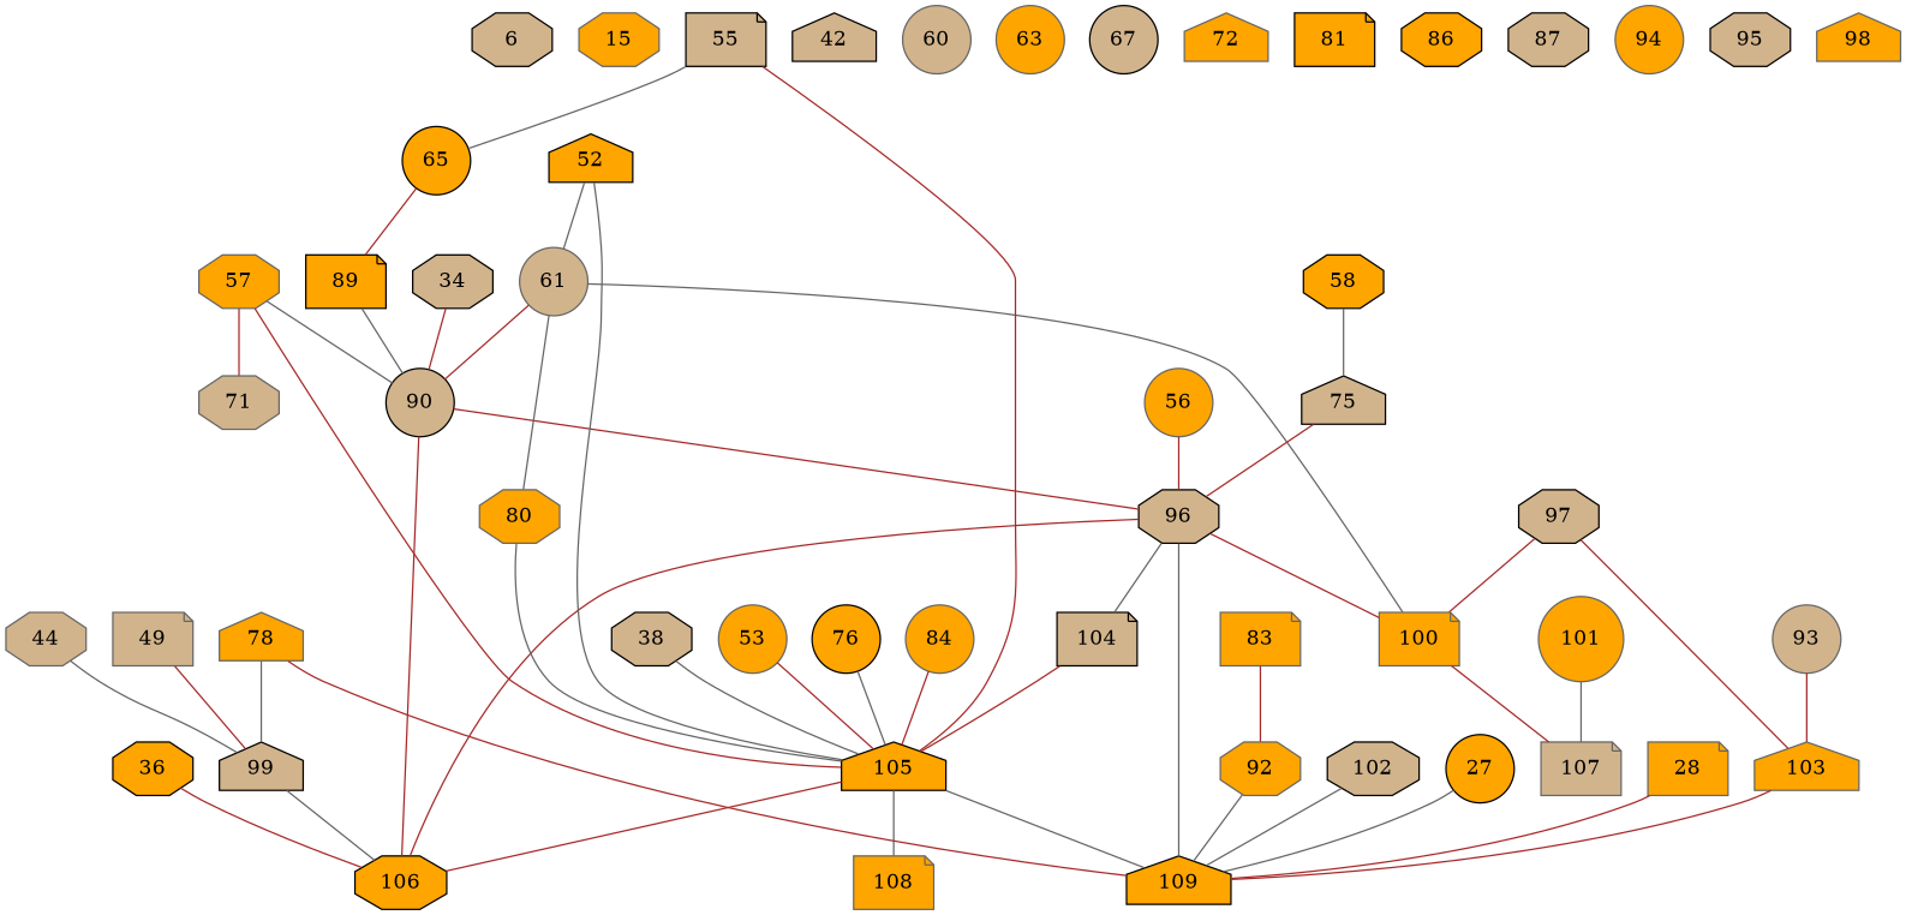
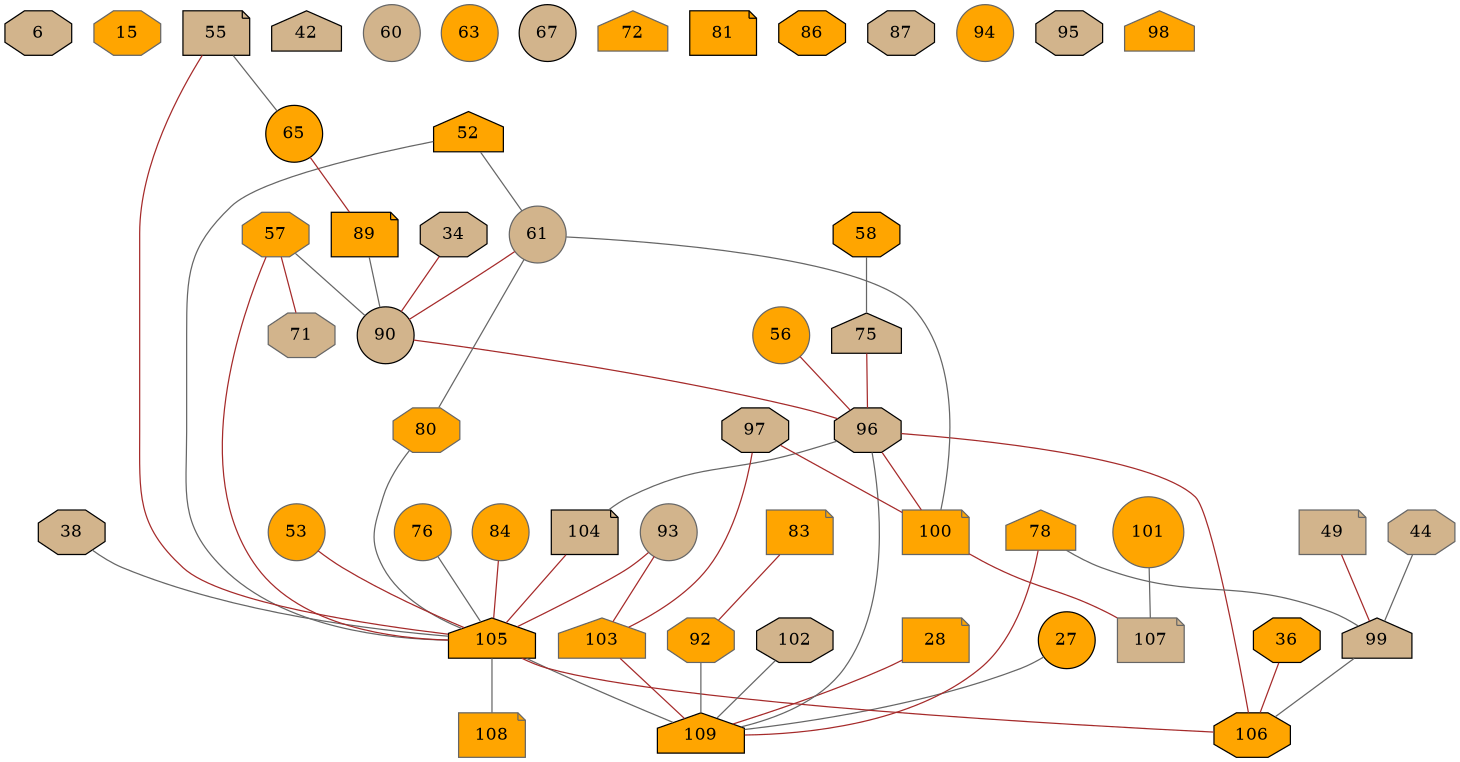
  graph {
    node [color=black fillcolor=orange shape=octagon style=filled]
    edge [color=brown]
    6 [fillcolor=tan]
    15 [color=gray40]
    109 [shape=house super="+66+24"]
    27 [shape=circle]
    28 [color=gray40 shape=note]
    90 [fillcolor=tan shape=circle super="+37+4+43"]
    106 [super="+39+79+85+16"]
    96 [fillcolor=tan super="+18+50"]
    34 [fillcolor=tan]
    36
    105 [shape=house super="+29+88"]
    108 [color=gray40 shape=note super="+1"]
    38 [fillcolor=tan]
    42 [fillcolor=tan shape=house]
    99 [fillcolor=tan shape=house super="+51"]
    44 [color=gray40 fillcolor=tan]
    49 [color=gray40 fillcolor=tan shape=note]
    52 [shape=house]
    61 [color=gray40 fillcolor=tan shape=circle]
    80 [color=gray40]
    100 [color=gray40 shape=note super="+69"]
    53 [color=gray40 shape=circle]
    65 [shape=circle super="+23+45"]
    89 [shape=note]
    55 [fillcolor=tan shape=note]
    104 [fillcolor=tan shape=note super="+62+68+41"]
    56 [color=gray40 shape=circle]
    57 [color=gray40 super="+25"]
    71 [color=gray40 fillcolor=tan]
    75 [fillcolor=tan shape=house]
    58
    60 [color=gray40 fillcolor=tan shape=circle]
    107 [color=gray40 fillcolor=tan shape=note]
    63 [color=gray40 shape=circle]
    67 [fillcolor=tan shape=circle super="+32"]
    72 [color=gray40 shape=house]
-   76 [shape=circle]
+   76 [color=gray40 shape=circle]
    103 [color=gray40 shape=house super="+12"]
    78 [color=gray40 shape=house]
    81 [shape=note super="+7+30"]
    83 [color=gray40 shape=note]
    92 [color=gray40]
    84 [color=gray40 shape=circle super="+20"]
    86
    87 [fillcolor=tan]
    93 [color=gray40 fillcolor=tan shape=circle super="+91"]
    94 [color=gray40 shape=circle]
    95 [fillcolor=tan]
    97 [fillcolor=tan super="+70"]
    98 [color=gray40 shape=house]
    101 [color=gray40 shape=circle]
    102 [fillcolor=tan]
    27 -- 109 [color=gray40]
    28 -- 109
-   90 -- 106
    90 -- 96
    96 -- 109 [color=gray40 weight=3]
    96 -- 106
    96 -- 100
    96 -- 104 [color=gray40]
    34 -- 90
    36 -- 106
    105 -- 109 [color=gray40 weight=5]
    105 -- 106 [weight=2]
    105 -- 108 [color=gray40]
    38 -- 105 [color=gray40]
    99 -- 106 [color=gray40 weight=2]
    44 -- 99 [color=gray40]
    49 -- 99
    52 -- 105 [color=gray40]
    52 -- 61 [color=gray40]
    61 -- 90
    61 -- 80 [color=gray40]
    61 -- 100 [color=gray40]
    80 -- 105 [color=gray40]
    100 -- 107
    53 -- 105
    65 -- 89
    89 -- 90 [color=gray40]
    55 -- 105
    55 -- 65 [color=gray40]
    104 -- 105
    56 -- 96
    57 -- 90 [color=gray40 weight=3]
    57 -- 105
    57 -- 71
    75 -- 96
    58 -- 75 [color=gray40]
    76 -- 105 [color=gray40]
    103 -- 109 [weight=2]
    78 -- 109
    78 -- 99 [color=gray40]
    83 -- 92
    92 -- 109 [color=gray40]
    84 -- 105
+   93 -- 105
    93 -- 103
    97 -- 100
    97 -- 103
    101 -- 107 [color=gray40]
    102 -- 109 [color=gray40]
  }
